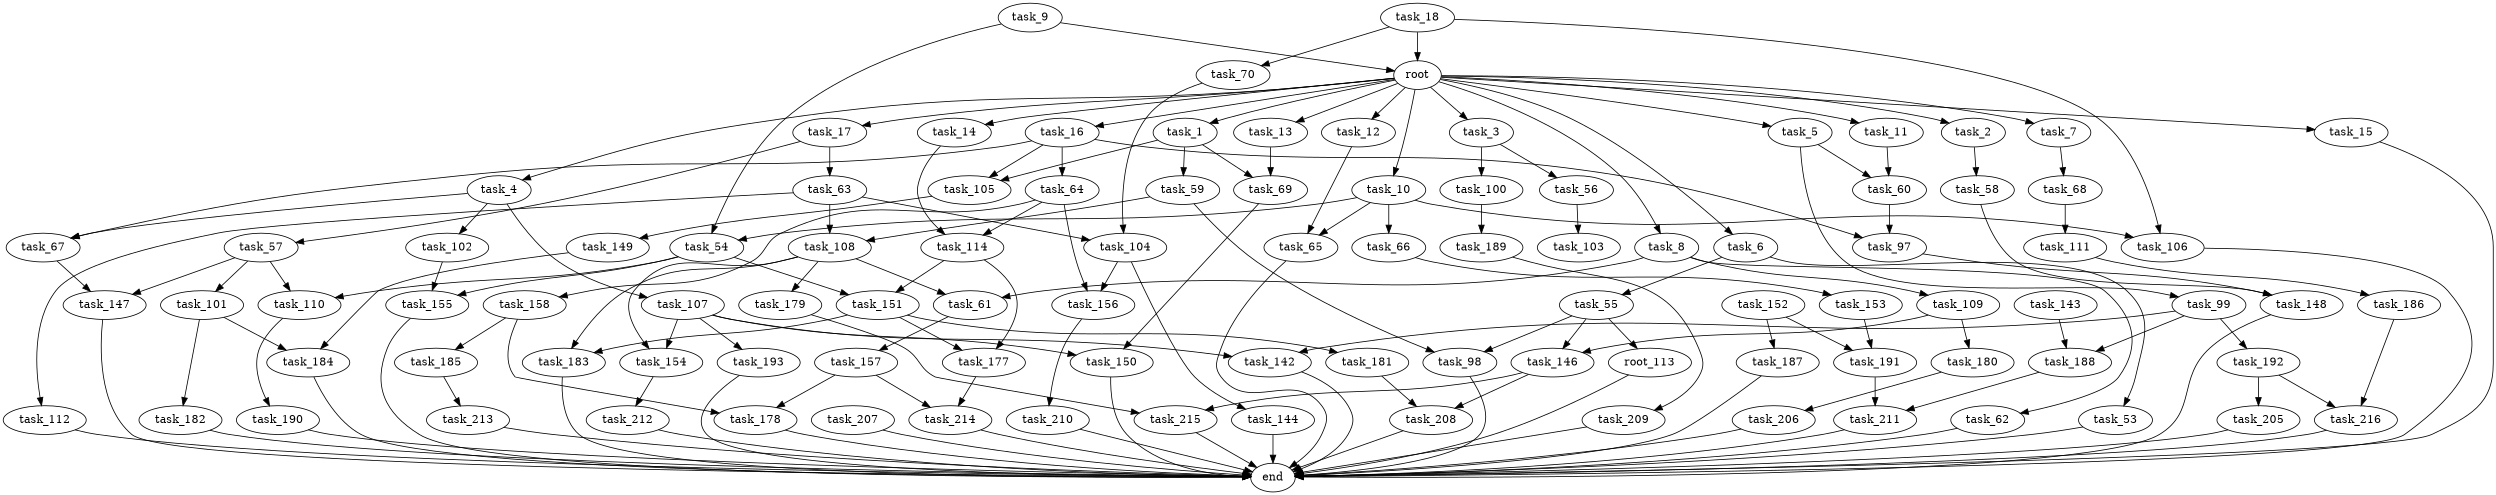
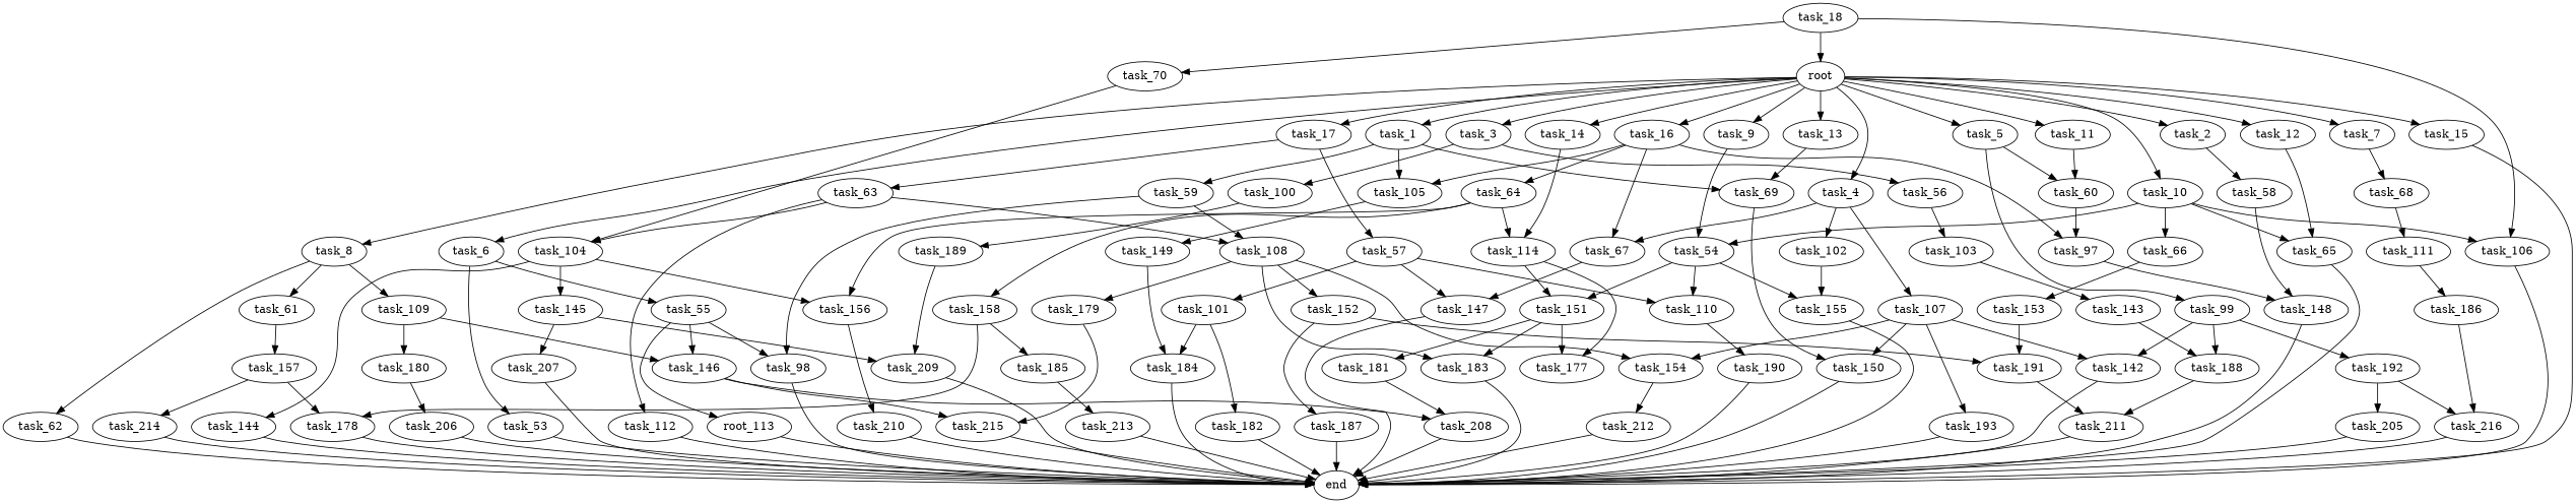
  digraph {
    task_181
    task_208
    end
    task_11
    task_60
    task_105
    task_149
    task_97
    task_64
    task_158
    task_156
    task_114
    task_178
    task_185
    task_210
    task_177
    task_151
    task_179
    task_215
    task_17
    task_63
    task_57
    task_104
    task_108
    task_112
    task_147
    task_110
    task_101
    task_190
    task_69
    task_150
    task_62
+   task_145
    task_144
    task_209
    task_207
    task_155
    task_109
    task_146
    task_180
    task_206
    task_189
    task_59
    task_98
    task_154
    task_152
    task_183
    task_7
    task_68
    task_111
    task_56
    task_103
    task_143
    n54 [label=root_113]
    task_67
    task_192
    task_205
    task_216
    task_214
    task_157
    task_211
    task_213
    task_61
    task_55
    task_54
    task_107
    task_142
    task_193
    task_212
    task_184
    task_3
    task_100
    task_14
    task_187
    task_53
    task_182
    task_191
    task_9
    task_16
    task_148
    task_58
    task_8
    root
    task_4
    task_13
    task_5
    task_1
    task_6
    task_15
    task_10
    task_2
    task_12
    task_102
    task_18
    task_70
    task_106
    task_99
    task_65
    task_66
    task_188
    task_153
    task_186
    task_181 -> task_208
    task_208 -> end
    task_11 -> task_60
    task_60 -> task_97
    task_105 -> task_149
    task_149 -> task_184
    task_97 -> task_148
    task_64 -> task_158
    task_64 -> task_156
    task_64 -> task_114
    task_158 -> task_178
    task_158 -> task_185
    task_156 -> task_210
    task_114 -> task_177
    task_114 -> task_151
    task_178 -> end
    task_185 -> task_213
    task_210 -> end
-   task_177 -> task_214
    task_151 -> task_181
    task_151 -> task_177
    task_151 -> task_183
    task_179 -> task_215
    task_215 -> end
    task_17 -> task_63
    task_17 -> task_57
    task_63 -> task_104
    task_63 -> task_108
    task_63 -> task_112
    task_57 -> task_147
    task_57 -> task_110
    task_57 -> task_101
    task_104 -> task_156
+   task_104 -> task_145
    task_104 -> task_144
    task_108 -> task_179
    task_108 -> task_154
-   task_108 -> task_61
+   task_108 -> task_152
    task_108 -> task_183
    task_112 -> end
    task_147 -> end
    task_110 -> task_190
    task_101 -> task_184
    task_101 -> task_182
    task_190 -> end
    task_69 -> task_150
    task_150 -> end
    task_62 -> end
+   task_145 -> task_209
+   task_145 -> task_207
    task_144 -> end
    task_209 -> end
    task_207 -> end
    task_155 -> end
    task_109 -> task_146
    task_109 -> task_180
    task_146 -> task_208
    task_146 -> task_215
    task_180 -> task_206
    task_206 -> end
    task_189 -> task_209
    task_59 -> task_108
    task_59 -> task_98
    task_98 -> end
    task_154 -> task_212
    task_152 -> task_187
    task_152 -> task_191
    task_183 -> end
    task_7 -> task_68
    task_68 -> task_111
    task_111 -> task_186
    task_56 -> task_103
+   task_103 -> task_143
    task_143 -> task_188
    n54 -> end
    task_67 -> task_147
    task_192 -> task_205
    task_192 -> task_216
    task_205 -> end
    task_216 -> end
    task_214 -> end
    task_157 -> task_178
    task_157 -> task_214
    task_211 -> end
    task_213 -> end
    task_61 -> task_157
    task_55 -> task_146
    task_55 -> task_98
    task_55 -> n54
    task_54 -> task_151
    task_54 -> task_110
    task_54 -> task_155
    task_107 -> task_150
    task_107 -> task_154
    task_107 -> task_142
    task_107 -> task_193
    task_142 -> end
    task_193 -> end
    task_212 -> end
    task_184 -> end
    task_3 -> task_56
    task_3 -> task_100
    task_100 -> task_189
    task_14 -> task_114
    task_187 -> end
    task_53 -> end
    task_182 -> end
    task_191 -> task_211
    task_9 -> task_54
    task_16 -> task_105
    task_16 -> task_97
    task_16 -> task_64
    task_16 -> task_67
    task_148 -> end
    task_58 -> task_148
    task_8 -> task_62
    task_8 -> task_109
    task_8 -> task_61
    root -> task_11
    root -> task_17
    root -> task_7
    root -> task_3
    root -> task_14
-   task_9 -> root
+   root -> task_9
    root -> task_16
    root -> task_8
    root -> task_4
    root -> task_13
    root -> task_5
    root -> task_1
    root -> task_6
    root -> task_15
    root -> task_10
    root -> task_2
    root -> task_12
    task_4 -> task_67
    task_4 -> task_107
    task_4 -> task_102
    task_13 -> task_69
    task_5 -> task_60
    task_5 -> task_99
    task_1 -> task_105
    task_1 -> task_69
    task_1 -> task_59
    task_6 -> task_55
    task_6 -> task_53
    task_15 -> end
    task_10 -> task_54
    task_10 -> task_106
    task_10 -> task_65
    task_10 -> task_66
    task_2 -> task_58
    task_12 -> task_65
    task_102 -> task_155
    task_18 -> root
    task_18 -> task_70
    task_18 -> task_106
    task_70 -> task_104
    task_106 -> end
    task_99 -> task_192
    task_99 -> task_142
    task_99 -> task_188
    task_65 -> end
    task_66 -> task_153
    task_188 -> task_211
    task_153 -> task_191
    task_186 -> task_216
  }
